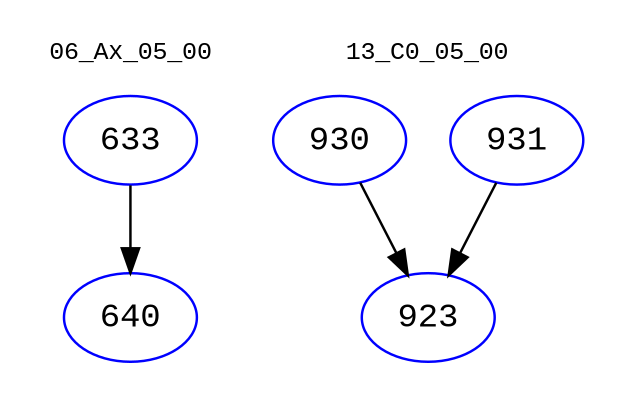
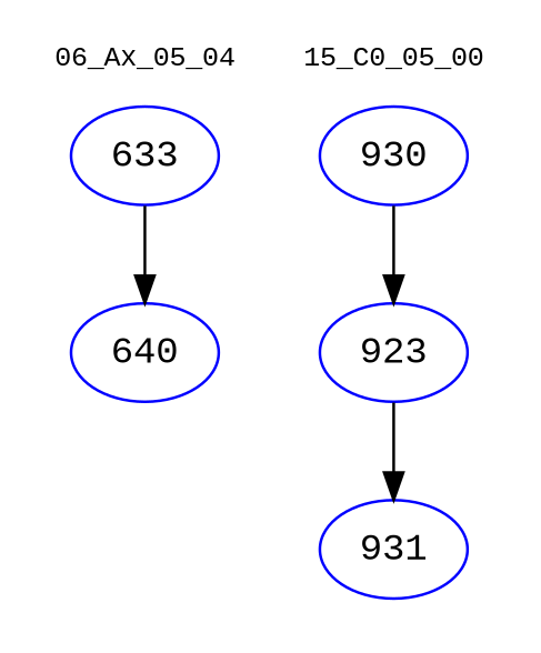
  digraph {
    fontname="Liberation Mono"
    node [color=blue fontname="Liberation Mono"]
    edge [color=black fontname="Liberation Mono"]
    n1 [label=633]
    n2 [label=640]
    n3 [label=923]
    n4 [label=931]
    n5 [label=930]
    subgraph cluster_1 {
      color=white
      fontsize=10
-     label="06_Ax_05_00"
+     label="06_Ax_05_04"
      n1
      n2
    }
    subgraph cluster_2 {
      color=white
      fontsize=10
-     label="13_C0_05_00"
+     label="15_C0_05_00"
      n3
      n4
      n5
    }
    n1 -> n2
-   n4 -> n3
+   n3 -> n4
    n5 -> n3
  }
